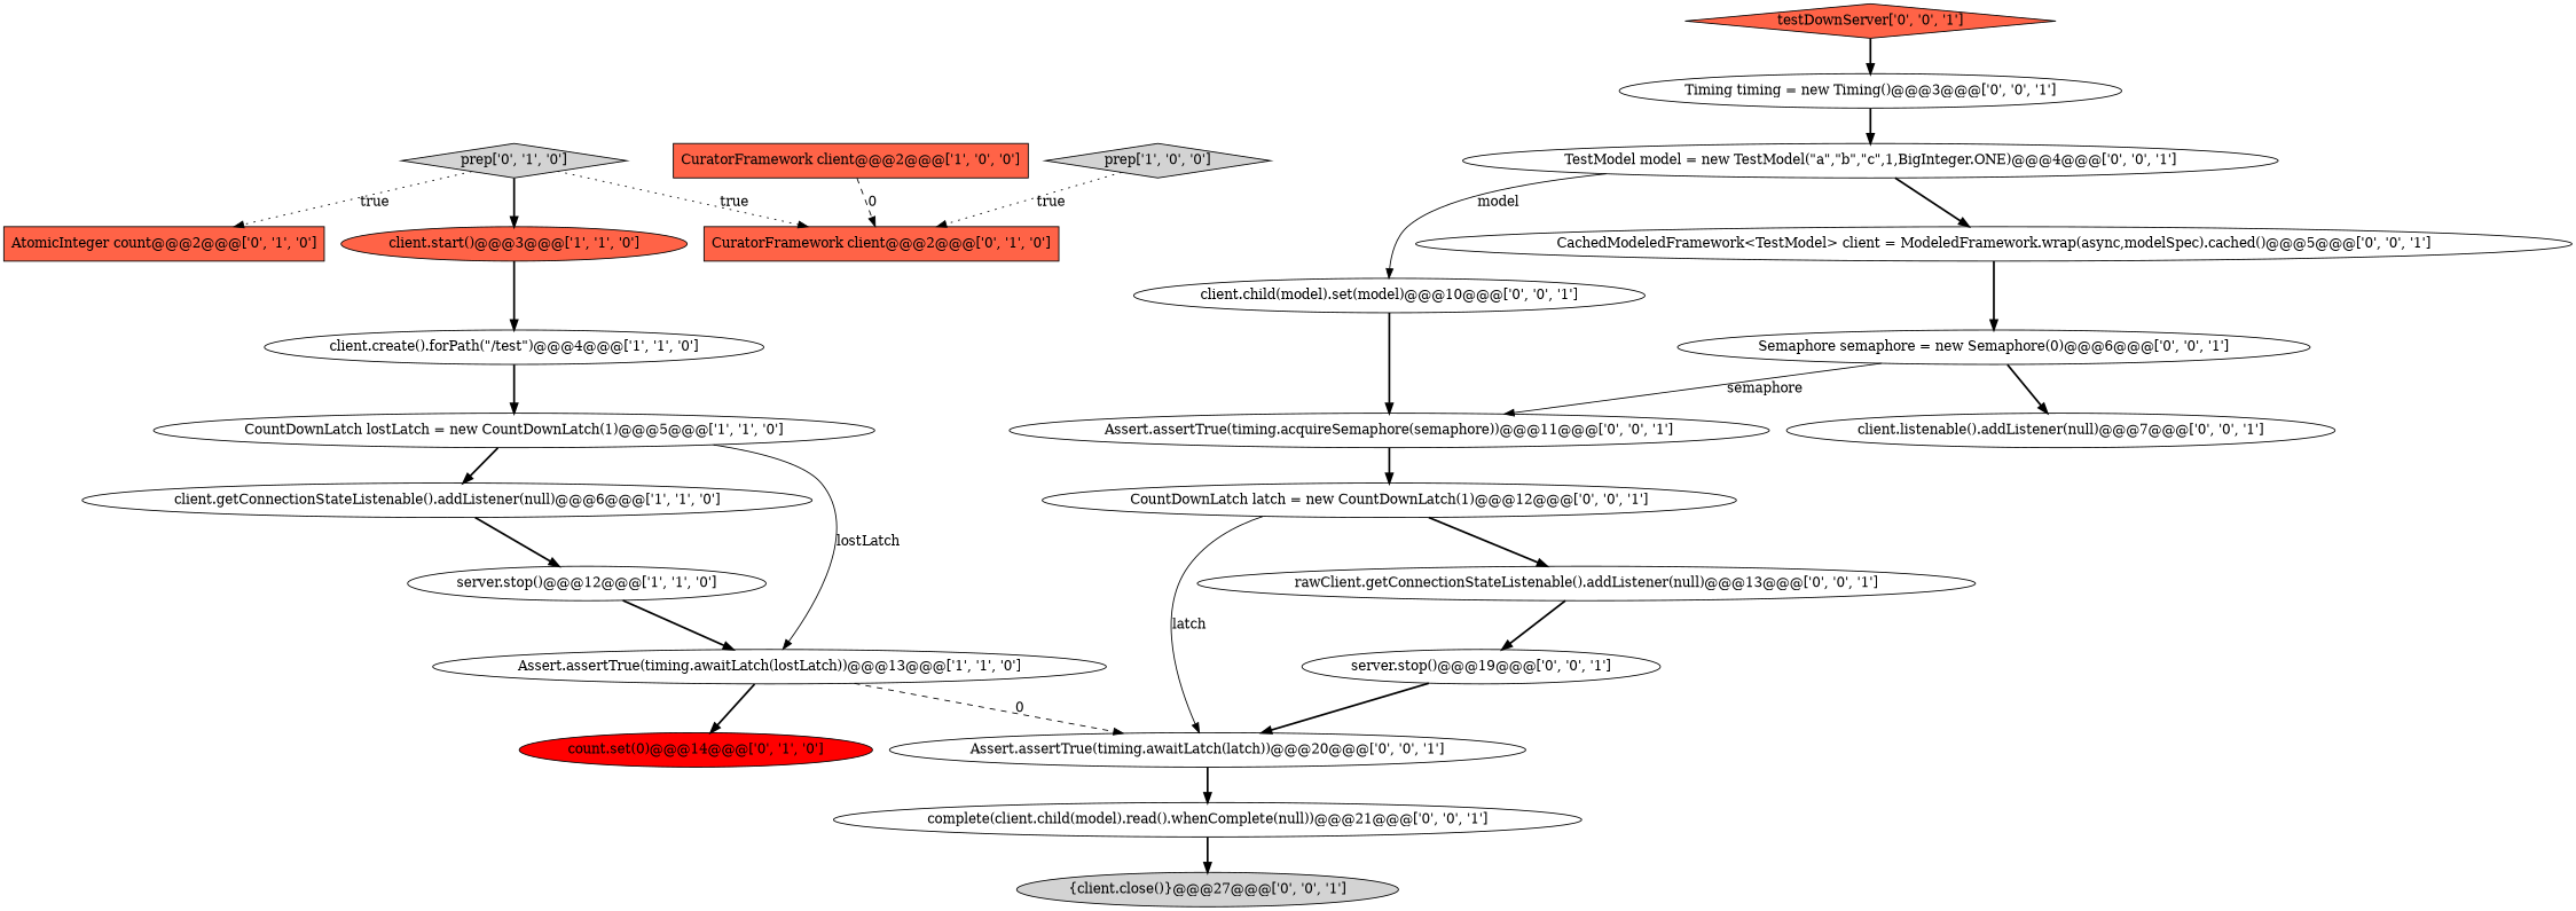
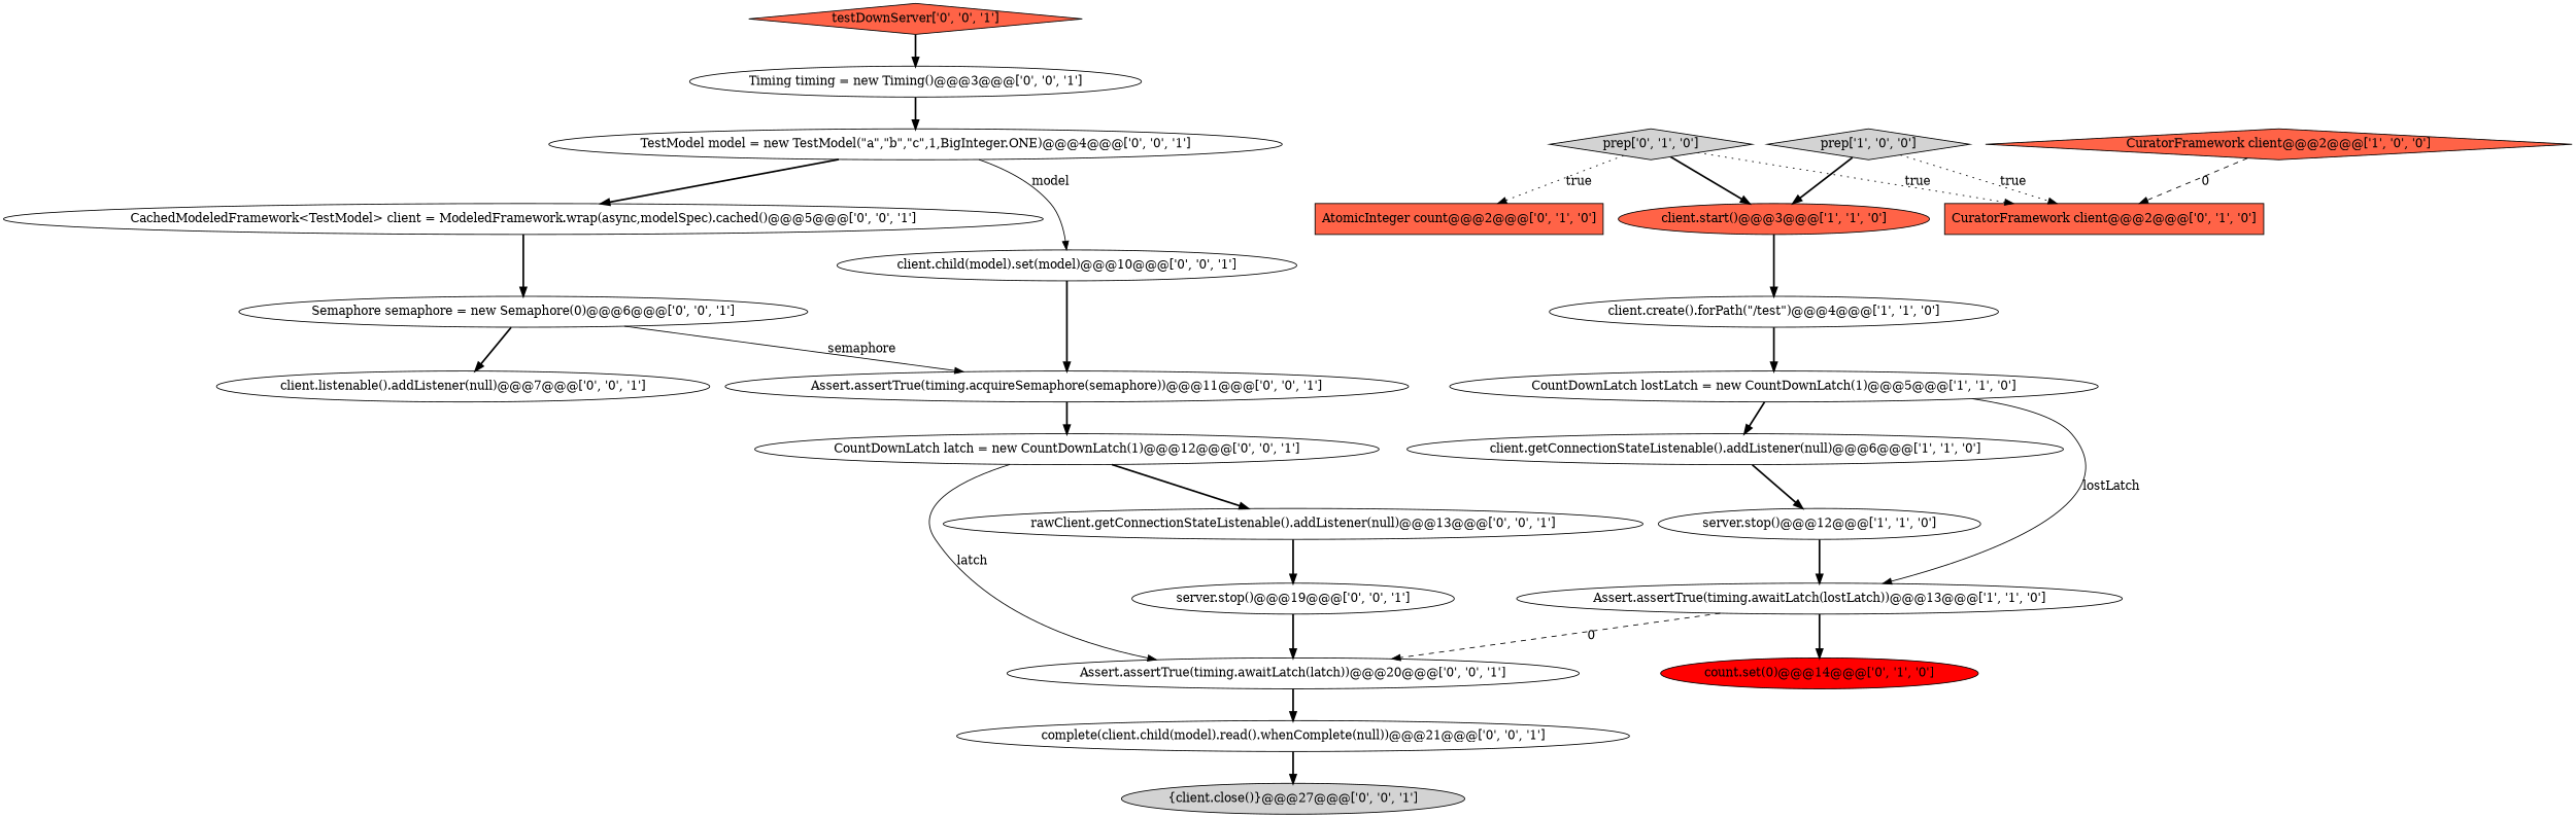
  digraph {
    node [fillcolor=white shape=ellipse style=filled]
    edge [style=bold]
    n1 [label="server.stop()@@@19@@@['0', '0', '1']"]
    n2 [label="Assert.assertTrue(timing.awaitLatch(latch))@@@20@@@['0', '0', '1']"]
    n3 [label="complete(client.child(model).read().whenComplete(null))@@@21@@@['0', '0', '1']"]
    n4 [label="server.stop()@@@12@@@['1', '1', '0']"]
    n5 [label="Assert.assertTrue(timing.awaitLatch(lostLatch))@@@13@@@['1', '1', '0']"]
    n6 [fillcolor=red label="count.set(0)@@@14@@@['0', '1', '0']"]
    n7 [label="Timing timing = new Timing()@@@3@@@['0', '0', '1']"]
    n8 [label="TestModel model = new TestModel(\"a\",\"b\",\"c\",1,BigInteger.ONE)@@@4@@@['0', '0', '1']"]
    n9 [label="CachedModeledFramework<TestModel> client = ModeledFramework.wrap(async,modelSpec).cached()@@@5@@@['0', '0', '1']"]
    n10 [label="client.child(model).set(model)@@@10@@@['0', '0', '1']"]
    n11 [label="Assert.assertTrue(timing.acquireSemaphore(semaphore))@@@11@@@['0', '0', '1']"]
    n12 [label="CountDownLatch latch = new CountDownLatch(1)@@@12@@@['0', '0', '1']"]
    n13 [label="rawClient.getConnectionStateListenable().addListener(null)@@@13@@@['0', '0', '1']"]
    n14 [label="CountDownLatch lostLatch = new CountDownLatch(1)@@@5@@@['1', '1', '0']"]
    n15 [label="client.getConnectionStateListenable().addListener(null)@@@6@@@['1', '1', '0']"]
    n16 [label="Semaphore semaphore = new Semaphore(0)@@@6@@@['0', '0', '1']"]
    n17 [label="client.listenable().addListener(null)@@@7@@@['0', '0', '1']"]
    n18 [fillcolor=lightgray label="prep['0', '1', '0']" shape=diamond]
    n19 [fillcolor=tomato label="client.start()@@@3@@@['1', '1', '0']"]
    n20 [fillcolor=tomato label="CuratorFramework client@@@2@@@['0', '1', '0']" shape=box]
    n21 [fillcolor=tomato label="AtomicInteger count@@@2@@@['0', '1', '0']" shape=box]
    n22 [label="client.create().forPath(\"/test\")@@@4@@@['1', '1', '0']"]
    n23 [fillcolor=lightgray label="{client.close()}@@@27@@@['0', '0', '1']"]
-   n24 [fillcolor=tomato label="CuratorFramework client@@@2@@@['1', '0', '0']" shape=box]
+   n24 [fillcolor=tomato label="CuratorFramework client@@@2@@@['1', '0', '0']" shape=diamond]
    n25 [fillcolor=tomato label="testDownServer['0', '0', '1']" shape=diamond]
    n26 [fillcolor=lightgray label="prep['1', '0', '0']" shape=diamond]
    n1 -> n2
    n2 -> n3
    n3 -> n23
    n4 -> n5
    n5 -> n2 [label=0 style=dashed]
    n5 -> n6
    n7 -> n8
    n8 -> n9
    n8 -> n10 [label=model style=solid]
    n9 -> n16
    n10 -> n11
    n11 -> n12
    n12 -> n2 [label=latch style=solid]
    n12 -> n13
    n13 -> n1
    n14 -> n5 [label=lostLatch style=solid]
    n14 -> n15
    n15 -> n4
    n16 -> n11 [label=semaphore style=solid]
    n16 -> n17
    n18 -> n19
    n18 -> n20 [label=true style=dotted]
    n18 -> n21 [label=true style=dotted]
    n19 -> n22
    n22 -> n14
    n24 -> n20 [label=0 style=dashed]
    n25 -> n7
+   n26 -> n19
    n26 -> n20 [label=true style=dotted]
  }
